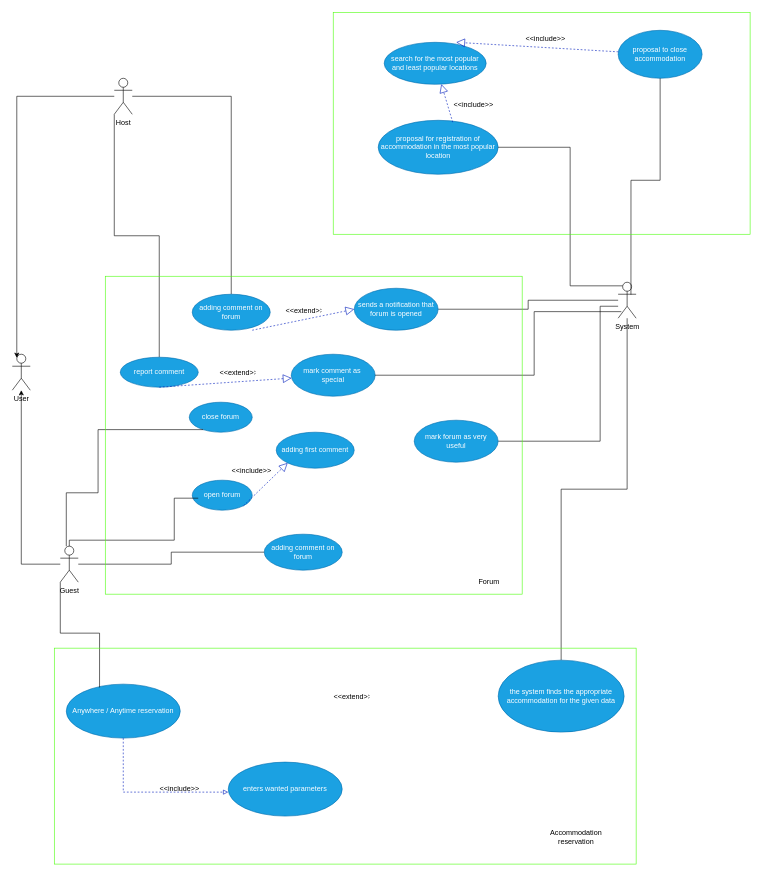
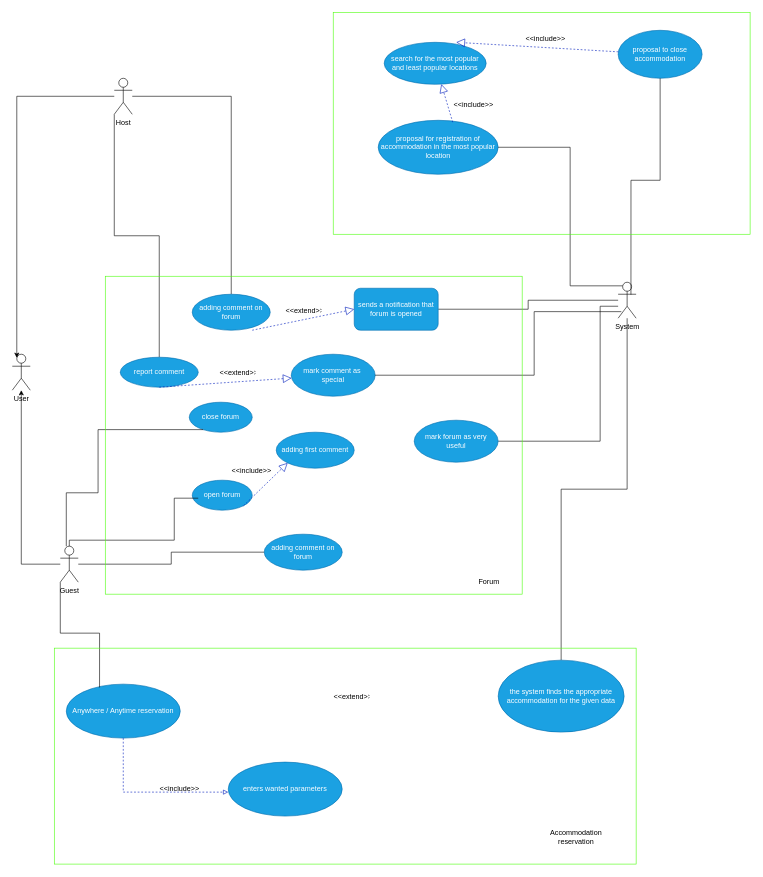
  <mxCell id="0" />
  <mxCell id="1" parent="0" />
  <mxCell id="2" style="edgeStyle=orthogonalEdgeStyle;rounded=0;orthogonalLoop=1;jettySize=auto;html=1;endArrow=none;endFill=0;" parent="1" source="3" target="28" edge="1"><mxGeometry relative="1" as="geometry" /></mxCell>
  <mxCell id="3" value="Host&lt;div&gt;&lt;br&gt;&lt;/div&gt;" style="shape=umlActor;verticalLabelPosition=bottom;verticalAlign=top;html=1;" parent="1" vertex="1"><mxGeometry x="190" y="130" width="30" height="60" as="geometry" /></mxCell>
  <mxCell id="4" style="edgeStyle=orthogonalEdgeStyle;rounded=0;orthogonalLoop=1;jettySize=auto;html=1;endArrow=none;endFill=0;" parent="1" source="6" target="27" edge="1"><mxGeometry relative="1" as="geometry" /></mxCell>
  <mxCell id="5" style="edgeStyle=orthogonalEdgeStyle;rounded=0;orthogonalLoop=1;jettySize=auto;html=1;" parent="1" source="6" target="42" edge="1"><mxGeometry relative="1" as="geometry" /></mxCell>
  <mxCell id="6" value="Guest" style="shape=umlActor;verticalLabelPosition=bottom;verticalAlign=top;html=1;" parent="1" vertex="1"><mxGeometry x="100" y="910" width="30" height="60" as="geometry" /></mxCell>
  <mxCell id="7" style="edgeStyle=orthogonalEdgeStyle;rounded=0;orthogonalLoop=1;jettySize=auto;html=1;entryX=1;entryY=0.5;entryDx=0;entryDy=0;endArrow=none;endFill=0;" parent="1" source="9" target="32" edge="1"><mxGeometry relative="1" as="geometry" /></mxCell>
  <mxCell id="8" style="edgeStyle=orthogonalEdgeStyle;rounded=0;orthogonalLoop=1;jettySize=auto;html=1;entryX=1;entryY=0.5;entryDx=0;entryDy=0;endArrow=none;endFill=0;" parent="1" source="9" target="37" edge="1"><mxGeometry relative="1" as="geometry"><Array as="points"><mxPoint x="1000" y="510" /><mxPoint x="1000" y="735" /></Array></mxGeometry></mxCell>
  <mxCell id="9" value="System" style="shape=umlActor;verticalLabelPosition=bottom;verticalAlign=top;html=1;" parent="1" vertex="1"><mxGeometry x="1030" y="470" width="30" height="60" as="geometry" /></mxCell>
  <mxCell id="10" value="search for the most popular and least popular locations" style="ellipse;whiteSpace=wrap;html=1;fillColor=#1ba1e2;fontColor=#ffffff;strokeColor=#006EAF;" parent="1" vertex="1"><mxGeometry x="640" y="70" width="170" height="70" as="geometry" /></mxCell>
  <mxCell id="11" value="proposal for registration of accommodation in the most popular location" style="ellipse;whiteSpace=wrap;html=1;fillColor=#1ba1e2;fontColor=#ffffff;strokeColor=#006EAF;" parent="1" vertex="1"><mxGeometry x="630" y="200" width="200" height="90" as="geometry" /></mxCell>
  <mxCell id="12" value="proposal to close accommodation" style="ellipse;whiteSpace=wrap;html=1;fillColor=#1ba1e2;fontColor=#ffffff;strokeColor=#006EAF;" parent="1" vertex="1"><mxGeometry x="1030" y="50" width="140" height="80" as="geometry" /></mxCell>
  <mxCell id="13" value="" style="endArrow=block;dashed=1;endFill=0;endSize=12;html=1;rounded=0;exitX=0.621;exitY=0.036;exitDx=0;exitDy=0;exitPerimeter=0;fillColor=#0050ef;strokeColor=#001DBC;" parent="1" source="11" target="10" edge="1"><mxGeometry width="160" relative="1" as="geometry"><mxPoint x="420" y="340" as="sourcePoint" /><mxPoint x="580" y="340" as="targetPoint" /></mxGeometry></mxCell>
  <mxCell id="14" value="&amp;lt;&amp;lt;include&amp;gt;&amp;gt;" style="text;strokeColor=none;fillColor=none;align=left;verticalAlign=top;spacingLeft=4;spacingRight=4;overflow=hidden;rotatable=0;points=[[0,0.5],[1,0.5]];portConstraint=eastwest;whiteSpace=wrap;html=1;" parent="1" vertex="1"><mxGeometry x="750" y="160" width="80" height="30" as="geometry" /></mxCell>
  <mxCell id="15" value="" style="endArrow=block;dashed=1;endFill=0;endSize=12;html=1;rounded=0;entryX=0.706;entryY=0;entryDx=0;entryDy=0;entryPerimeter=0;fillColor=#0050ef;strokeColor=#001DBC;" parent="1" source="12" target="10" edge="1"><mxGeometry width="160" relative="1" as="geometry"><mxPoint x="790" y="340" as="sourcePoint" /><mxPoint x="950" y="340" as="targetPoint" /></mxGeometry></mxCell>
  <mxCell id="16" value="&amp;lt;&amp;lt;include&amp;gt;&amp;gt;" style="text;strokeColor=none;fillColor=none;align=left;verticalAlign=top;spacingLeft=4;spacingRight=4;overflow=hidden;rotatable=0;points=[[0,0.5],[1,0.5]];portConstraint=eastwest;whiteSpace=wrap;html=1;" parent="1" vertex="1"><mxGeometry x="870" y="50" width="80" height="30" as="geometry" /></mxCell>
  <mxCell id="17" value="enters wanted parameters" style="ellipse;whiteSpace=wrap;html=1;fillColor=#1ba1e2;fontColor=#ffffff;strokeColor=#006EAF;" parent="1" vertex="1"><mxGeometry x="380" y="1270" width="190" height="90" as="geometry" /></mxCell>
  <mxCell id="18" style="edgeStyle=orthogonalEdgeStyle;rounded=0;orthogonalLoop=1;jettySize=auto;html=1;endArrow=none;endFill=0;" parent="1" source="19" target="9" edge="1"><mxGeometry relative="1" as="geometry" /></mxCell>
  <mxCell id="19" value="the system finds the appropriate accommodation for the given data" style="ellipse;whiteSpace=wrap;html=1;fillColor=#1ba1e2;fontColor=#ffffff;strokeColor=#006EAF;" parent="1" vertex="1"><mxGeometry x="830" y="1100" width="210" height="120" as="geometry" /></mxCell>
  <mxCell id="20" value="&amp;lt;&amp;lt;extend&amp;gt;&amp;gt;" style="text;strokeColor=none;fillColor=none;align=left;verticalAlign=top;spacingLeft=4;spacingRight=4;overflow=hidden;rotatable=0;points=[[0,0.5],[1,0.5]];portConstraint=eastwest;whiteSpace=wrap;html=1;" parent="1" vertex="1"><mxGeometry x="550" y="1147" width="70" height="26" as="geometry" /></mxCell>
  <mxCell id="21" style="edgeStyle=orthogonalEdgeStyle;rounded=0;orthogonalLoop=1;jettySize=auto;html=1;entryX=0.25;entryY=0.1;entryDx=0;entryDy=0;entryPerimeter=0;endArrow=none;endFill=0;" parent="1" source="11" target="9" edge="1"><mxGeometry relative="1" as="geometry"><Array as="points"><mxPoint x="950" y="245" /><mxPoint x="950" y="476" /></Array></mxGeometry></mxCell>
  <mxCell id="22" style="edgeStyle=orthogonalEdgeStyle;rounded=0;orthogonalLoop=1;jettySize=auto;html=1;entryX=0.712;entryY=0.346;entryDx=0;entryDy=0;entryPerimeter=0;endArrow=none;endFill=0;" parent="1" source="12" target="9" edge="1"><mxGeometry relative="1" as="geometry" /></mxCell>
  <mxCell id="23" value="open forum" style="ellipse;whiteSpace=wrap;html=1;fillColor=#1ba1e2;fontColor=#ffffff;strokeColor=#006EAF;" parent="1" vertex="1"><mxGeometry x="320" y="800" width="100" height="50" as="geometry" /></mxCell>
  <mxCell id="24" value="close forum" style="ellipse;whiteSpace=wrap;html=1;fillColor=#1ba1e2;fontColor=#ffffff;strokeColor=#006EAF;" parent="1" vertex="1"><mxGeometry x="315" y="670" width="105" height="50" as="geometry" /></mxCell>
  <mxCell id="25" style="edgeStyle=orthogonalEdgeStyle;rounded=0;orthogonalLoop=1;jettySize=auto;html=1;entryX=0.1;entryY=0.6;entryDx=0;entryDy=0;entryPerimeter=0;endArrow=none;endFill=0;" parent="1" source="6" target="23" edge="1"><mxGeometry relative="1" as="geometry"><Array as="points"><mxPoint x="290" y="900" /></Array></mxGeometry></mxCell>
  <mxCell id="26" style="edgeStyle=orthogonalEdgeStyle;rounded=0;orthogonalLoop=1;jettySize=auto;html=1;entryX=0.222;entryY=0.914;entryDx=0;entryDy=0;entryPerimeter=0;endArrow=none;endFill=0;" parent="1" source="6" target="24" edge="1"><mxGeometry relative="1" as="geometry"><Array as="points"><mxPoint x="110" y="821" /><mxPoint x="163" y="821" /></Array></mxGeometry></mxCell>
  <mxCell id="27" value="adding comment on forum" style="ellipse;whiteSpace=wrap;html=1;fillColor=#1ba1e2;fontColor=#ffffff;strokeColor=#006EAF;" parent="1" vertex="1"><mxGeometry x="440" y="890" width="130" height="60" as="geometry" /></mxCell>
  <mxCell id="28" value="adding comment on forum" style="ellipse;whiteSpace=wrap;html=1;fillColor=#1ba1e2;fontColor=#ffffff;strokeColor=#006EAF;" parent="1" vertex="1"><mxGeometry x="320" y="490" width="130" height="60" as="geometry" /></mxCell>
  <mxCell id="29" value="adding first comment" style="ellipse;whiteSpace=wrap;html=1;fillColor=#1ba1e2;fontColor=#ffffff;strokeColor=#006EAF;" parent="1" vertex="1"><mxGeometry x="460" y="720" width="130" height="60" as="geometry" /></mxCell>
  <mxCell id="30" value="" style="endArrow=block;dashed=1;endFill=0;endSize=12;html=1;rounded=0;exitX=1;exitY=1;exitDx=0;exitDy=0;fillColor=#0050ef;strokeColor=#001DBC;entryX=0;entryY=1;entryDx=0;entryDy=0;" parent="1" source="23" target="29" edge="1"><mxGeometry width="160" relative="1" as="geometry"><mxPoint x="165.355" y="489.998" as="sourcePoint" /><mxPoint x="460" y="667.32" as="targetPoint" /></mxGeometry></mxCell>
  <mxCell id="31" value="&amp;lt;&amp;lt;include&amp;gt;&amp;gt;" style="text;strokeColor=none;fillColor=none;align=left;verticalAlign=top;spacingLeft=4;spacingRight=4;overflow=hidden;rotatable=0;points=[[0,0.5],[1,0.5]];portConstraint=eastwest;whiteSpace=wrap;html=1;" parent="1" vertex="1"><mxGeometry x="380" y="770" width="80" height="30" as="geometry" /></mxCell>
- <mxCell id="32" value="sends a notification that&lt;div&gt;forum is opened&lt;/div&gt;" style="ellipse;whiteSpace=wrap;html=1;fillColor=#1ba1e2;fontColor=#ffffff;strokeColor=#006EAF;" parent="1" vertex="1"><mxGeometry x="590" y="480" width="140" height="70" as="geometry" /></mxCell>
+ <mxCell id="32" value="sends a notification that&lt;div&gt;forum is opened&lt;/div&gt;" style="whiteSpace=wrap;html=1;fillColor=#1ba1e2;fontColor=#ffffff;strokeColor=#006EAF;rounded=1;" parent="1" vertex="1"><mxGeometry x="590" y="480" width="140" height="70" as="geometry" /></mxCell>
  <mxCell id="33" value="" style="endArrow=block;dashed=1;endFill=0;endSize=12;html=1;rounded=0;entryX=0;entryY=0.5;entryDx=0;entryDy=0;exitX=0.769;exitY=1;exitDx=0;exitDy=0;exitPerimeter=0;fillColor=#0050ef;strokeColor=#001DBC;" parent="1" source="28" target="32" edge="1"><mxGeometry width="160" relative="1" as="geometry"><mxPoint x="500" y="520" as="sourcePoint" /><mxPoint x="660" y="520" as="targetPoint" /></mxGeometry></mxCell>
  <mxCell id="34" value="&amp;lt;&amp;lt;extend&amp;gt;&amp;gt;" style="text;strokeColor=none;fillColor=none;align=left;verticalAlign=top;spacingLeft=4;spacingRight=4;overflow=hidden;rotatable=0;points=[[0,0.5],[1,0.5]];portConstraint=eastwest;whiteSpace=wrap;html=1;" parent="1" vertex="1"><mxGeometry x="470" y="504" width="70" height="26" as="geometry" /></mxCell>
  <mxCell id="35" style="edgeStyle=orthogonalEdgeStyle;rounded=0;orthogonalLoop=1;jettySize=auto;html=1;entryX=0;entryY=1;entryDx=0;entryDy=0;entryPerimeter=0;endArrow=none;endFill=0;" parent="1" source="36" target="3" edge="1"><mxGeometry relative="1" as="geometry" /></mxCell>
  <mxCell id="36" value="report comment" style="ellipse;whiteSpace=wrap;html=1;fillColor=#1ba1e2;fontColor=#ffffff;strokeColor=#006EAF;" parent="1" vertex="1"><mxGeometry x="200" y="595" width="130" height="50" as="geometry" /></mxCell>
  <mxCell id="37" value="mark forum as very useful" style="ellipse;whiteSpace=wrap;html=1;fillColor=#1ba1e2;fontColor=#ffffff;strokeColor=#006EAF;" parent="1" vertex="1"><mxGeometry x="690" y="700" width="140" height="70" as="geometry" /></mxCell>
  <mxCell id="38" value="mark comment as&amp;nbsp;&lt;div&gt;special&lt;/div&gt;" style="ellipse;whiteSpace=wrap;html=1;fillColor=#1ba1e2;fontColor=#ffffff;strokeColor=#006EAF;" parent="1" vertex="1"><mxGeometry x="485" y="590" width="140" height="70" as="geometry" /></mxCell>
  <mxCell id="39" style="edgeStyle=orthogonalEdgeStyle;rounded=0;orthogonalLoop=1;jettySize=auto;html=1;entryX=0.178;entryY=0.817;entryDx=0;entryDy=0;entryPerimeter=0;endArrow=none;endFill=0;" parent="1" source="38" target="9" edge="1"><mxGeometry relative="1" as="geometry"><Array as="points"><mxPoint x="890" y="625" /><mxPoint x="890" y="519" /></Array></mxGeometry></mxCell>
  <mxCell id="40" value="" style="endArrow=block;dashed=1;endFill=0;endSize=12;html=1;rounded=0;exitX=0.5;exitY=1;exitDx=0;exitDy=0;fillColor=#0050ef;strokeColor=#001DBC;" parent="1" source="36" target="38" edge="1"><mxGeometry width="160" relative="1" as="geometry"><mxPoint x="460" y="510" as="sourcePoint" /><mxPoint x="620" y="510" as="targetPoint" /></mxGeometry></mxCell>
  <mxCell id="41" value="&amp;lt;&amp;lt;extend&amp;gt;&amp;gt;" style="text;strokeColor=none;fillColor=none;align=left;verticalAlign=top;spacingLeft=4;spacingRight=4;overflow=hidden;rotatable=0;points=[[0,0.5],[1,0.5]];portConstraint=eastwest;whiteSpace=wrap;html=1;" parent="1" vertex="1"><mxGeometry x="360" y="607" width="70" height="26" as="geometry" /></mxCell>
  <mxCell id="42" value="User" style="shape=umlActor;verticalLabelPosition=bottom;verticalAlign=top;html=1;" parent="1" vertex="1"><mxGeometry x="20" y="590" width="30" height="60" as="geometry" /></mxCell>
  <mxCell id="43" style="edgeStyle=orthogonalEdgeStyle;rounded=0;orthogonalLoop=1;jettySize=auto;html=1;entryX=0.25;entryY=0.1;entryDx=0;entryDy=0;entryPerimeter=0;" parent="1" source="3" target="42" edge="1"><mxGeometry relative="1" as="geometry" /></mxCell>
  <mxCell id="44" value="Anywhere / Anytime reservation" style="ellipse;whiteSpace=wrap;html=1;fillColor=#1ba1e2;fontColor=#ffffff;strokeColor=#006EAF;" parent="1" vertex="1"><mxGeometry x="110" y="1140" width="190" height="90" as="geometry" /></mxCell>
  <mxCell id="45" style="edgeStyle=orthogonalEdgeStyle;rounded=0;orthogonalLoop=1;jettySize=auto;html=1;exitX=0.5;exitY=1;exitDx=0;exitDy=0;entryX=0;entryY=0.556;entryDx=0;entryDy=0;entryPerimeter=0;dashed=1;fillColor=#0050ef;strokeColor=#001DBC;endArrow=block;endFill=0;" parent="1" source="44" target="17" edge="1"><mxGeometry relative="1" as="geometry" /></mxCell>
  <mxCell id="46" value="&amp;lt;&amp;lt;include&amp;gt;&amp;gt;" style="text;strokeColor=none;fillColor=none;align=left;verticalAlign=top;spacingLeft=4;spacingRight=4;overflow=hidden;rotatable=0;points=[[0,0.5],[1,0.5]];portConstraint=eastwest;whiteSpace=wrap;html=1;" parent="1" vertex="1"><mxGeometry x="260" y="1300" width="80" height="30" as="geometry" /></mxCell>
  <mxCell id="47" style="edgeStyle=orthogonalEdgeStyle;rounded=0;orthogonalLoop=1;jettySize=auto;html=1;endArrow=none;endFill=0;exitX=0.292;exitY=0.061;exitDx=0;exitDy=0;exitPerimeter=0;entryX=0;entryY=1;entryDx=0;entryDy=0;entryPerimeter=0;" parent="1" source="44" target="6" edge="1"><mxGeometry relative="1" as="geometry"><mxPoint x="430" y="1069.5" as="sourcePoint" /><mxPoint x="200" y="934.5" as="targetPoint" /></mxGeometry></mxCell>
  <mxCell id="48" value="" style="rounded=0;whiteSpace=wrap;html=1;fillColor=none;strokeColor=#4DFF0D;" parent="1" vertex="1"><mxGeometry x="90" y="1080" width="970" height="360" as="geometry" /></mxCell>
  <mxCell id="49" value="Accommodation reservation" style="text;html=1;align=center;verticalAlign=middle;whiteSpace=wrap;rounded=0;" parent="1" vertex="1"><mxGeometry x="890" y="1370" width="140" height="50" as="geometry" /></mxCell>
  <mxCell id="50" value="" style="rounded=0;whiteSpace=wrap;html=1;fillColor=none;strokeColor=#4DFF0D;" parent="1" vertex="1"><mxGeometry x="555" y="20" width="695" height="370" as="geometry" /></mxCell>
  <mxCell id="51" value="" style="rounded=0;whiteSpace=wrap;html=1;fillColor=none;strokeColor=#4DFF0D;" parent="1" vertex="1"><mxGeometry x="175" y="460" width="695" height="530" as="geometry" /></mxCell>
  <mxCell id="52" value="Forum" style="text;html=1;align=center;verticalAlign=middle;whiteSpace=wrap;rounded=0;" parent="1" vertex="1"><mxGeometry x="770" y="950" width="90" height="40" as="geometry" /></mxCell>
